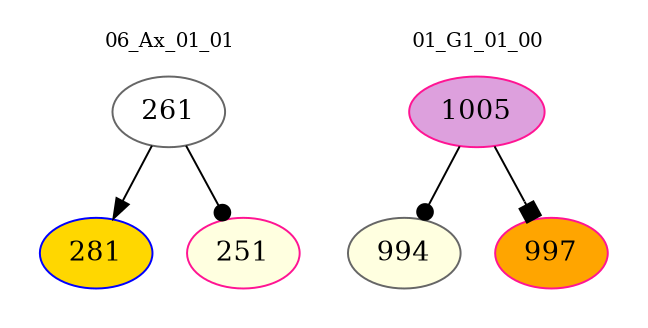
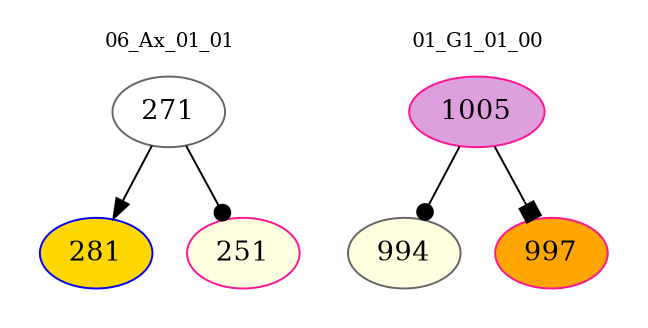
  digraph {
    node [color=deeppink fillcolor=lightyellow style=filled]
    edge [arrowhead=dot color=black]
-   n1 [color=gray40 fillcolor=white label=261]
+   n1 [color=gray40 fillcolor=white label=271]
    n2 [color=blue fillcolor=gold label=281]
    n3 [label=251]
    n4 [fillcolor=plum label=1005]
    n5 [color=gray40 label=994]
    n6 [fillcolor=orange label=997]
    subgraph cluster_1 {
      color=white
      fontsize=10
      label="06_Ax_01_01"
      n1
      n2
      n3
    }
    subgraph cluster_2 {
      color=white
      fontsize=10
      label="01_G1_01_00"
      n4
      n5
      n6
    }
    n1 -> n2 [arrowhead=normal]
    n1 -> n3
    n4 -> n5
    n4 -> n6 [arrowhead=box]
  }
